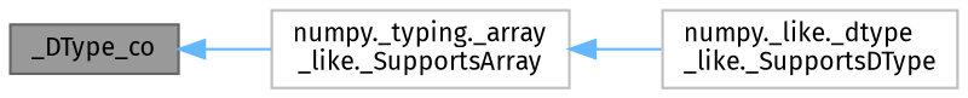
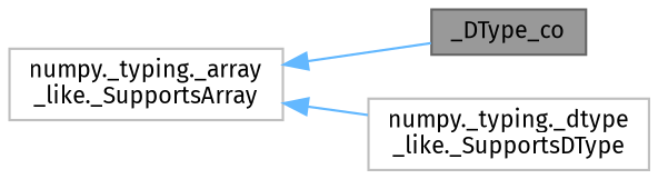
  digraph {
    fontname="Fira Sans"
    rankdir=LR
    node [color=grey75 fillcolor=white fontname="Fira Sans" fontsize=10 shape=box style=filled]
    edge [color=steelblue1 dir=back fontname="Fira Sans" fontsize=10 labelfontname=Helvetica labelfontsize=10 style=solid]
    n1 [color=gray40 fillcolor=grey60 fontcolor=black height=0.2 label=_DType_co width=0.4]
    n2 [height=0.2 label="numpy._typing._array\l_like._SupportsArray" width=0.4]
-   n3 [height=0.2 label="numpy._like._dtype\l_like._SupportsDType" width=0.4]
-   n1 -> n2
+   n3 [height=0.2 label="numpy._typing._dtype\l_like._SupportsDType" width=0.4]
+   n2 -> n1
    n2 -> n3
  }
